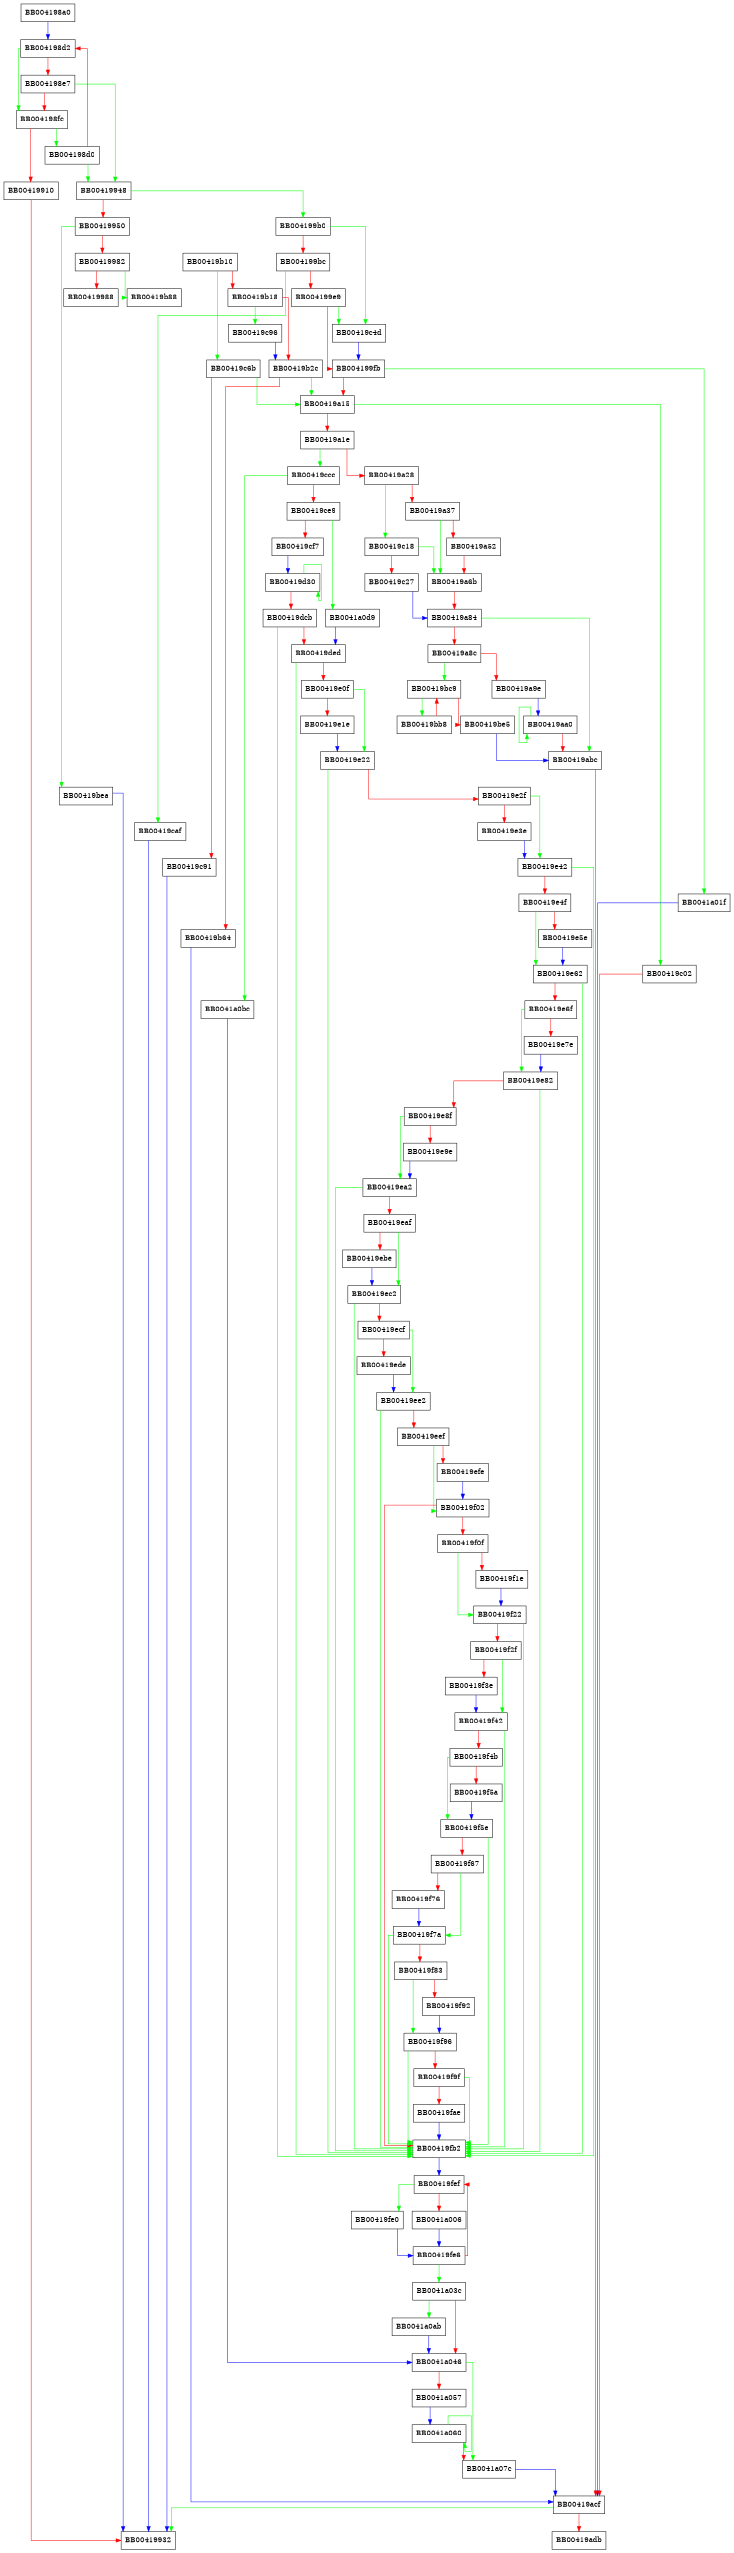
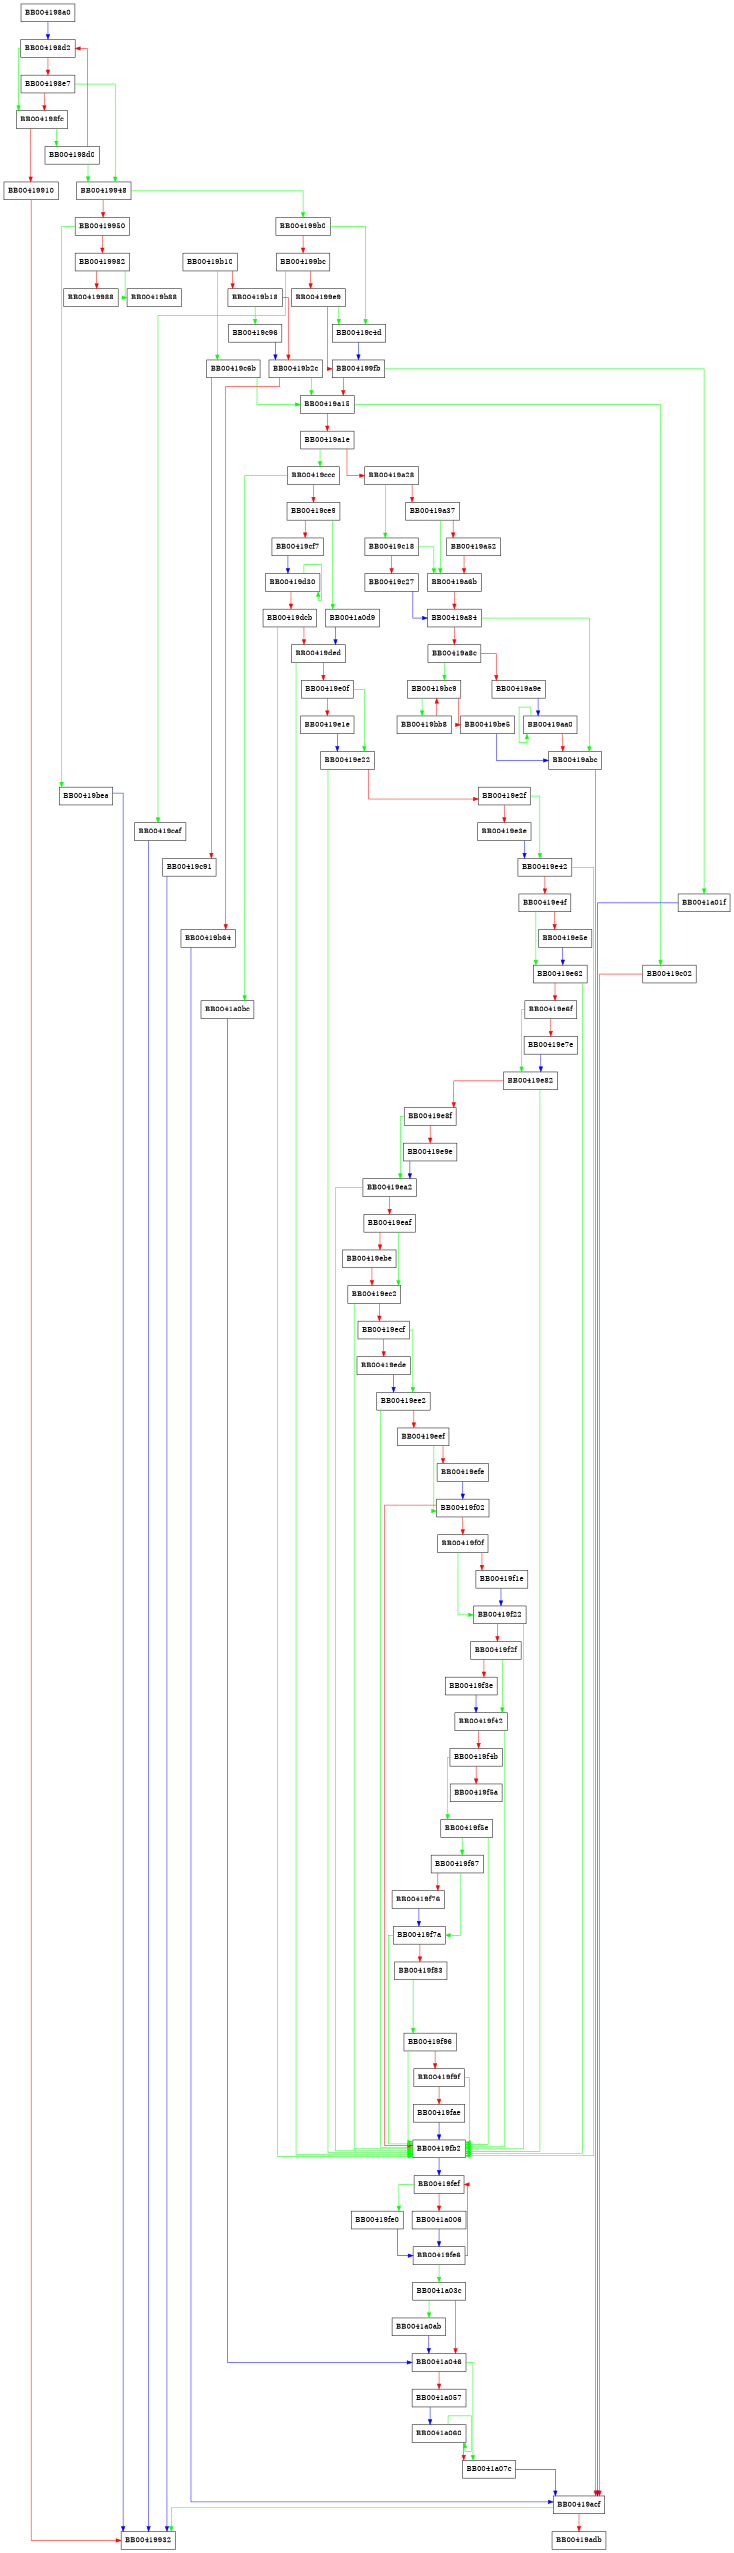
  digraph {
    splines=ortho
    node [shape=box]
    edge [color=red]
    BB004198a0
    BB004198d2
    BB004198fc
    BB004198e7
    BB004198d0
    BB00419910
    BB00419948
    BB004199b0
    BB00419950
    BB004199bc
    BB00419c4d
    BB00419bea
    BB00419982
    BB00419932
    BB00419b10
    BB00419c6b
    BB00419b18
    BB00419caf
    BB004199e9
    BB00419b88
    BB00419988
    BB00419a15
    BB00419c91
    BB00419c96
    BB00419b2c
    BB004199fb
    BB0041a01f
    BB00419acf
    BB00419c02
    BB00419a1e
    BB00419adb
    BB00419ccc
    BB00419a28
    BB0041a0bc
    BB00419ce9
    BB00419c18
    BB00419a37
    BB0041a046
    BB0041a0d9
    BB00419cf7
    BB00419a6b
    BB00419c27
    BB00419a52
    BB00419a84
    BB00419abc
    BB00419a8c
    BB00419bc9
    BB00419a9e
    BB00419bb8
    BB00419be5
    BB00419aa0
    BB00419b64
    BB0041a07c
    BB0041a057
    BB00419ded
    BB00419d30
    BB00419fb2
    BB00419e0f
    BB00419dcb
    BB00419fef
    BB00419fe0
    BB0041a006
    BB00419e22
    BB00419e1e
    BB00419e2f
    BB00419e42
    BB00419e3e
    BB00419e4f
    BB00419e62
    BB00419e5e
    BB00419e6f
    BB00419e82
    BB00419e7e
    BB00419e8f
    BB00419ea2
    BB00419e9e
    BB00419eaf
    BB00419ec2
    BB00419ebe
    BB00419ecf
    BB00419ee2
    BB00419ede
    BB00419eef
    BB00419f02
    BB00419efe
    BB00419f0f
    BB00419f22
    BB00419f1e
    BB00419f2f
    BB00419f42
    BB00419f3e
    BB00419f4b
    BB00419f5e
    BB00419f5a
    BB00419f67
    BB00419f7a
    BB00419f76
    BB00419f83
    BB00419f96
-   BB00419f92
    BB00419f9f
    BB00419fae
    BB00419fe6
    BB0041a03c
    BB0041a0ab
    BB0041a060
    BB004198a0 -> BB004198d2 [color=blue]
    BB004198d2 -> BB004198fc [color=green]
    BB004198d2 -> BB004198e7
    BB004198fc -> BB004198d0 [color=green]
    BB004198fc -> BB00419910
    BB004198e7 -> BB004198fc
    BB004198e7 -> BB00419948 [color=green]
    BB004198d0 -> BB004198d2
    BB004198d0 -> BB00419948 [color=green]
    BB00419910 -> BB00419932
    BB00419948 -> BB004199b0 [color=green]
    BB00419948 -> BB00419950
    BB004199b0 -> BB004199bc
    BB004199b0 -> BB00419c4d [color=green]
    BB00419950 -> BB00419bea [color=green]
    BB00419950 -> BB00419982
    BB004199bc -> BB00419caf [color=green]
    BB004199bc -> BB004199e9
    BB00419c4d -> BB004199fb [color=blue]
    BB00419bea -> BB00419932 [color=blue]
    BB00419982 -> BB00419b88 [color=green]
    BB00419982 -> BB00419988
    BB00419b10 -> BB00419c6b [color=green]
    BB00419b10 -> BB00419b18
    BB00419c6b -> BB00419a15 [color=green]
    BB00419c6b -> BB00419c91
    BB00419b18 -> BB00419c96 [color=green]
    BB00419b18 -> BB00419b2c
    BB00419caf -> BB00419932 [color=blue]
    BB004199e9 -> BB00419c4d [color=green]
    BB004199e9 -> BB004199fb
    BB00419a15 -> BB00419c02 [color=green]
    BB00419a15 -> BB00419a1e
    BB00419c91 -> BB00419932 [color=blue]
    BB00419c96 -> BB00419b2c [color=blue]
    BB00419b2c -> BB00419a15 [color=green]
    BB00419b2c -> BB00419b64
    BB004199fb -> BB00419a15
    BB004199fb -> BB0041a01f [color=green]
    BB0041a01f -> BB00419acf [color=blue]
    BB00419acf -> BB00419932 [color=green]
    BB00419acf -> BB00419adb
    BB00419c02 -> BB00419acf
    BB00419a1e -> BB00419ccc [color=green]
    BB00419a1e -> BB00419a28
    BB00419ccc -> BB0041a0bc [color=green]
    BB00419ccc -> BB00419ce9
    BB00419a28 -> BB00419c18 [color=green]
    BB00419a28 -> BB00419a37
    BB0041a0bc -> BB0041a046 [color=blue]
    BB00419ce9 -> BB0041a0d9 [color=green]
    BB00419ce9 -> BB00419cf7
    BB00419c18 -> BB00419a6b [color=green]
    BB00419c18 -> BB00419c27
    BB00419a37 -> BB00419a6b [color=green]
    BB00419a37 -> BB00419a52
    BB0041a046 -> BB0041a07c [color=green]
    BB0041a046 -> BB0041a057
    BB0041a0d9 -> BB00419ded [color=blue]
    BB00419cf7 -> BB00419d30 [color=blue]
    BB00419a6b -> BB00419a84
    BB00419c27 -> BB00419a84 [color=blue]
    BB00419a52 -> BB00419a6b
    BB00419a84 -> BB00419abc [color=green]
    BB00419a84 -> BB00419a8c
    BB00419abc -> BB00419acf
    BB00419a8c -> BB00419bc9 [color=green]
    BB00419a8c -> BB00419a9e
    BB00419bc9 -> BB00419bb8 [color=green]
    BB00419bc9 -> BB00419be5
    BB00419a9e -> BB00419aa0 [color=blue]
    BB00419bb8 -> BB00419bc9
    BB00419be5 -> BB00419abc [color=blue]
    BB00419aa0 -> BB00419abc
    BB00419aa0 -> BB00419aa0 [color=green]
    BB00419b64 -> BB00419acf [color=blue]
    BB0041a07c -> BB00419acf [color=blue]
    BB0041a057 -> BB0041a060 [color=blue]
    BB00419ded -> BB00419fb2 [color=green]
    BB00419ded -> BB00419e0f
    BB00419d30 -> BB00419d30 [color=green]
    BB00419d30 -> BB00419dcb
    BB00419fb2 -> BB00419fef [color=blue]
    BB00419e0f -> BB00419e22 [color=green]
    BB00419e0f -> BB00419e1e
    BB00419dcb -> BB00419ded
    BB00419dcb -> BB00419fb2 [color=green]
    BB00419fef -> BB00419fe0 [color=green]
    BB00419fef -> BB0041a006
    BB00419fe0 -> BB00419fe6 [color=blue]
    BB0041a006 -> BB00419fe6 [color=blue]
    BB00419e22 -> BB00419fb2 [color=green]
    BB00419e22 -> BB00419e2f
    BB00419e1e -> BB00419e22 [color=blue]
    BB00419e2f -> BB00419e42 [color=green]
    BB00419e2f -> BB00419e3e
    BB00419e42 -> BB00419fb2 [color=green]
    BB00419e42 -> BB00419e4f
    BB00419e3e -> BB00419e42 [color=blue]
    BB00419e4f -> BB00419e62 [color=green]
    BB00419e4f -> BB00419e5e
    BB00419e62 -> BB00419fb2 [color=green]
    BB00419e62 -> BB00419e6f
    BB00419e5e -> BB00419e62 [color=blue]
    BB00419e6f -> BB00419e82 [color=green]
    BB00419e6f -> BB00419e7e
    BB00419e82 -> BB00419fb2 [color=green]
    BB00419e82 -> BB00419e8f
    BB00419e7e -> BB00419e82 [color=blue]
    BB00419e8f -> BB00419ea2 [color=green]
    BB00419e8f -> BB00419e9e
    BB00419ea2 -> BB00419fb2 [color=green]
    BB00419ea2 -> BB00419eaf
    BB00419e9e -> BB00419ea2 [color=blue]
    BB00419eaf -> BB00419ec2 [color=green]
    BB00419eaf -> BB00419ebe
    BB00419ec2 -> BB00419fb2 [color=green]
    BB00419ec2 -> BB00419ecf
-   BB00419ebe -> BB00419ec2 [color=blue]
+   BB00419ebe -> BB00419ec2
    BB00419ecf -> BB00419ee2 [color=green]
    BB00419ecf -> BB00419ede
    BB00419ee2 -> BB00419fb2 [color=green]
    BB00419ee2 -> BB00419eef
    BB00419ede -> BB00419ee2 [color=blue]
    BB00419eef -> BB00419f02 [color=green]
    BB00419eef -> BB00419efe
    BB00419f02 -> BB00419fb2
    BB00419f02 -> BB00419f0f
    BB00419efe -> BB00419f02 [color=blue]
    BB00419f0f -> BB00419f22 [color=green]
    BB00419f0f -> BB00419f1e
    BB00419f22 -> BB00419fb2 [color=green]
    BB00419f22 -> BB00419f2f
    BB00419f1e -> BB00419f22 [color=blue]
    BB00419f2f -> BB00419f42 [color=green]
    BB00419f2f -> BB00419f3e
    BB00419f42 -> BB00419fb2 [color=green]
    BB00419f42 -> BB00419f4b
    BB00419f3e -> BB00419f42 [color=blue]
    BB00419f4b -> BB00419f5e [color=green]
    BB00419f4b -> BB00419f5a
    BB00419f5e -> BB00419fb2 [color=green]
-   BB00419f5e -> BB00419f67
-   BB00419f5a -> BB00419f5e [color=blue]
+   BB00419f5e -> BB00419f67 [color=green]
    BB00419f67 -> BB00419f7a [color=green]
    BB00419f67 -> BB00419f76
    BB00419f7a -> BB00419fb2 [color=green]
    BB00419f7a -> BB00419f83
    BB00419f76 -> BB00419f7a [color=blue]
    BB00419f83 -> BB00419f96 [color=green]
-   BB00419f83 -> BB00419f92
    BB00419f96 -> BB00419fb2 [color=green]
    BB00419f96 -> BB00419f9f
-   BB00419f92 -> BB00419f96 [color=blue]
    BB00419f9f -> BB00419fb2 [color=green]
    BB00419f9f -> BB00419fae
    BB00419fae -> BB00419fb2 [color=blue]
    BB00419fe6 -> BB00419fef
    BB00419fe6 -> BB0041a03c [color=green]
    BB0041a03c -> BB0041a046
    BB0041a03c -> BB0041a0ab [color=green]
    BB0041a0ab -> BB0041a046 [color=blue]
    BB0041a060 -> BB0041a07c
    BB0041a060 -> BB0041a060 [color=green]
  }
